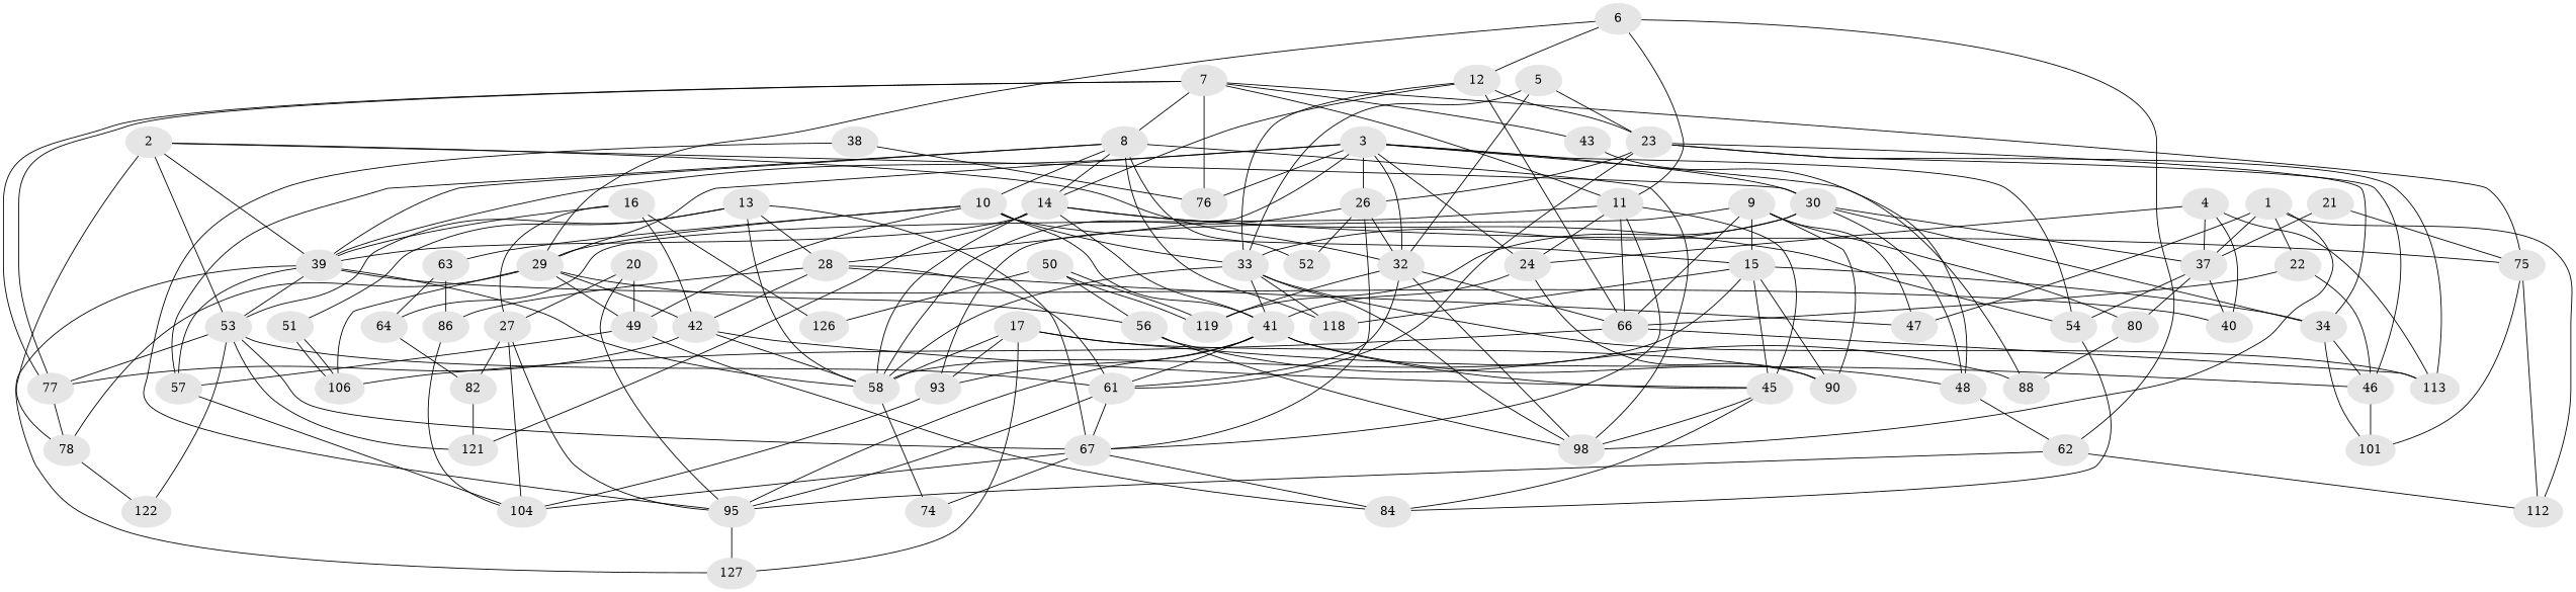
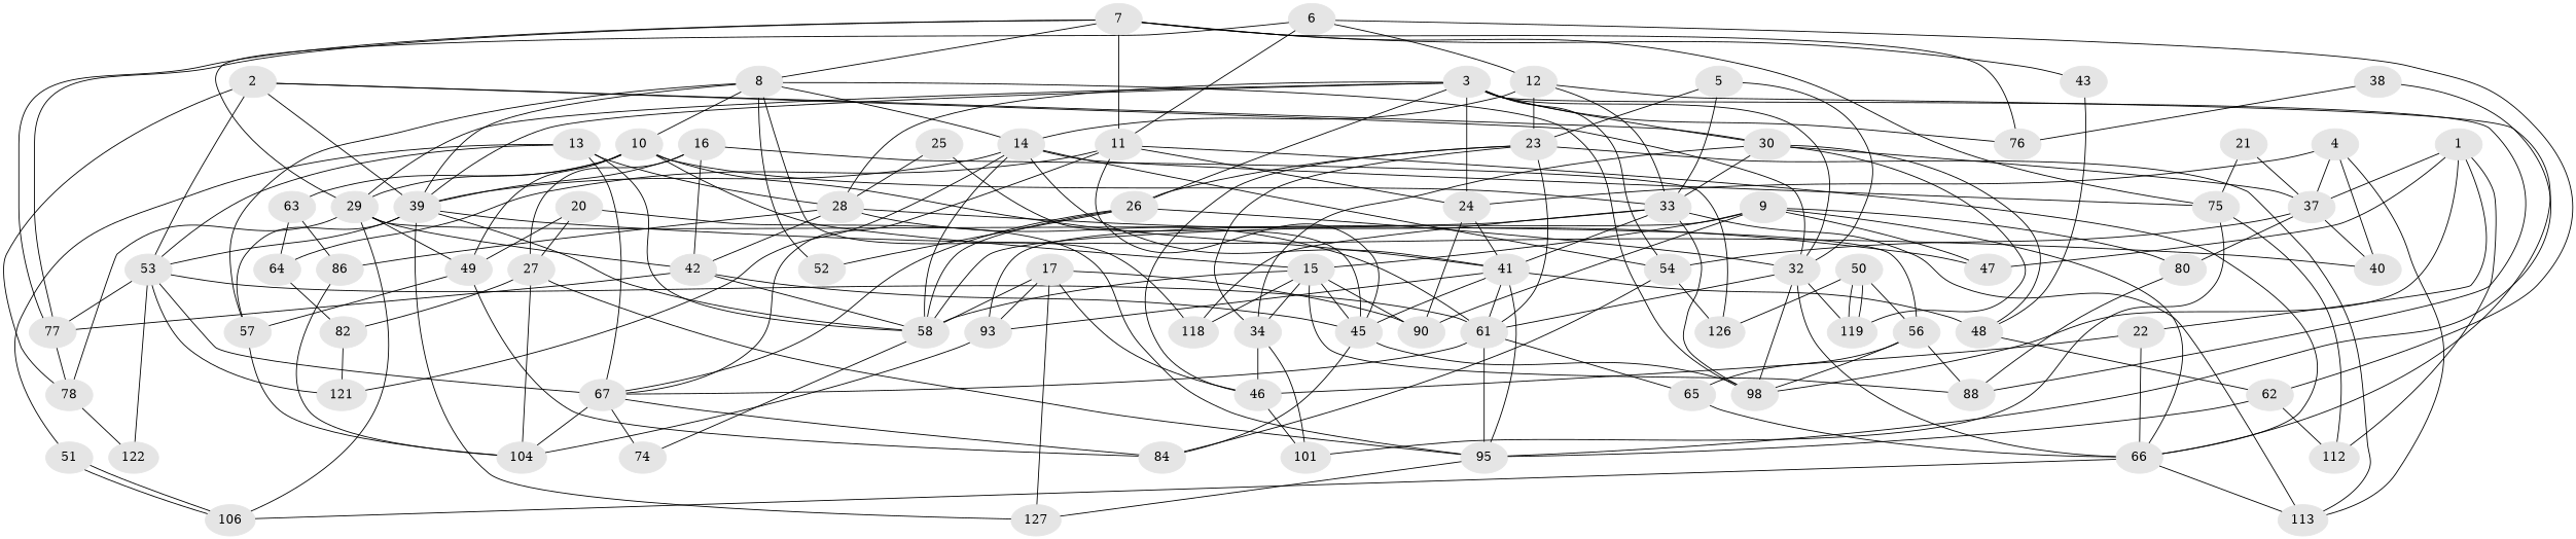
  graph {
    node [color=gray90 style=filled]
    1 [super="+102"]
    22
    37 [super="+89"]
    47
    98 [super="+108"]
    112
    66 [super="+103"]
    46 [super="+68"]
    54 [super="+125"]
    40
    80
    2 [super="+85"]
    30 [super="+120"]
    32 [super="+69"]
    39 [super="+105"]
    53 [super="+81"]
    78
    33 [super="+71"]
    34 [super="+44"]
    48 [super="+91"]
    119
    61 [super="+87"]
    57 [super="+96"]
    58 [super="+107"]
    127
    77 [super="+110"]
    67 [super="+79"]
    121
    122
    3 [super="+60"]
    24
    26 [super="+31"]
    28 [super="+109"]
    29 [super="+35"]
    76
    88
    90 [super="+117"]
    41 [super="+72"]
    52
    42
    86
    49
    56 [super="+100"]
    106
    126
    84 [super="+94"]
    4
    113
    5 [super="+99"]
    23 [super="+59"]
    118
    11 [super="+55"]
    45 [super="+124"]
    64
    6
    12
    62
    14 [super="+70"]
    95 [super="+123"]
    7 [super="+114"]
    8 [super="+73"]
    43
    75 [super="+83"]
    10 [super="+36"]
    101
    15 [super="+18"]
    63
    104
    9 [super="+97"]
    93 [super="+111"]
    82
    74
    13 [super="+115"]
    51
    16 [super="+116"]
    27 [super="+92"]
    17 [super="+19"]
    20
    21
+   65
+   25
    38
    50
    1 -- 22
    1 -- 37
    1 -- 47
    1 -- 98
    1 -- 112
    22 -- 66
    22 -- 46
    37 -- 54
    37 -- 40
    37 -- 80
    66 -- 106
    66 -- 113
    46 -- 101
+   54 -- 126
    54 -- 84
    80 -- 88
    2 -- 30
    2 -- 32
    2 -- 39
    2 -- 53
    2 -- 78
    30 -- 37
    30 -- 33
    30 -- 34
    30 -- 48
    30 -- 119
    32 -- 98
    32 -- 66
    32 -- 119
    32 -- 61
    39 -- 40
    39 -- 53
    39 -- 57
    39 -- 58
    39 -- 127
    53 -- 61
    53 -- 77
    53 -- 67
    53 -- 121
    53 -- 122
    78 -- 122
    33 -- 98
    33 -- 58
    33 -- 41
    33 -- 113
    33 -- 118
    34 -- 46 [weight=2]
    34 -- 101
    48 -- 62
    61 -- 67
    61 -- 95
+   61 -- 65
    57 -- 104
    58 -- 74
    77 -- 78
    67 -- 84
    67 -- 104
    67 -- 74
    3 -- 54
    3 -- 30
    3 -- 32
    3 -- 39
    3 -- 24
    3 -- 26
    3 -- 28 [weight=2]
    3 -- 29
    3 -- 76
    3 -- 88
    24 -- 90
    24 -- 41
    26 -- 32
    26 -- 58
    26 -- 67
    26 -- 52
    28 -- 47
    28 -- 61
    28 -- 42
    28 -- 86
    29 -- 78
    29 -- 42
    29 -- 49
    29 -- 56
    29 -- 106
    41 -- 48
    41 -- 61
    41 -- 45
    41 -- 95
    41 -- 93
    42 -- 58
    42 -- 77
    42 -- 45
    86 -- 104
    49 -- 57
    49 -- 84
    56 -- 98
    56 -- 88
+   56 -- 65
    4 -- 37
    4 -- 40
    4 -- 24
    4 -- 113
    5 -- 32
    5 -- 33
    5 -- 23
    23 -- 46
    23 -- 34
    23 -- 61
    23 -- 26
    23 -- 113
    11 -- 66
    11 -- 67
    11 -- 24
    11 -- 45
    11 -- 64
    45 -- 98
    45 -- 84
    64 -- 82
    6 -- 29
    6 -- 11
    6 -- 12
    6 -- 62
    12 -- 66
    12 -- 33
    12 -- 23
    12 -- 14
    62 -- 112
    62 -- 95
    14 -- 54
    14 -- 39
    14 -- 58
    14 -- 121
    14 -- 41
    14 -- 75
    95 -- 127
    7 -- 77
    7 -- 77
    7 -- 76
    7 -- 11
    7 -- 8
    7 -- 43
    7 -- 75
    8 -- 98
    8 -- 39
    8 -- 57
    8 -- 52 [weight=2]
    8 -- 118
    8 -- 14
    8 -- 10
    43 -- 48
    75 -- 112
    75 -- 101
    10 -- 33
    10 -- 29
    10 -- 41
    10 -- 49
    10 -- 15
    10 -- 63
    15 -- 34
    15 -- 58
+   15 -- 88
    15 -- 90
    15 -- 118
    15 -- 45
    63 -- 86
    63 -- 64
    9 -- 47
    9 -- 66
    9 -- 80
    9 -- 90
    9 -- 15
    9 -- 93
    93 -- 104
    82 -- 121
    13 -- 53
    13 -- 58
    13 -- 67
    13 -- 28
    13 -- 51
    51 -- 106
    51 -- 106
    16 -- 39
    16 -- 42
    16 -- 126
    16 -- 27
    27 -- 95
    27 -- 104
    27 -- 82
    17 -- 46
    17 -- 58
    17 -- 127
    17 -- 90
    17 -- 93 [weight=2]
    20 -- 49
    20 -- 95
    20 -- 27
    21 -- 37
    21 -- 75
+   65 -- 66
+   25 -- 28
+   25 -- 45
    38 -- 76
    38 -- 95
    50 -- 119
    50 -- 119
    50 -- 56
    50 -- 126
  }
